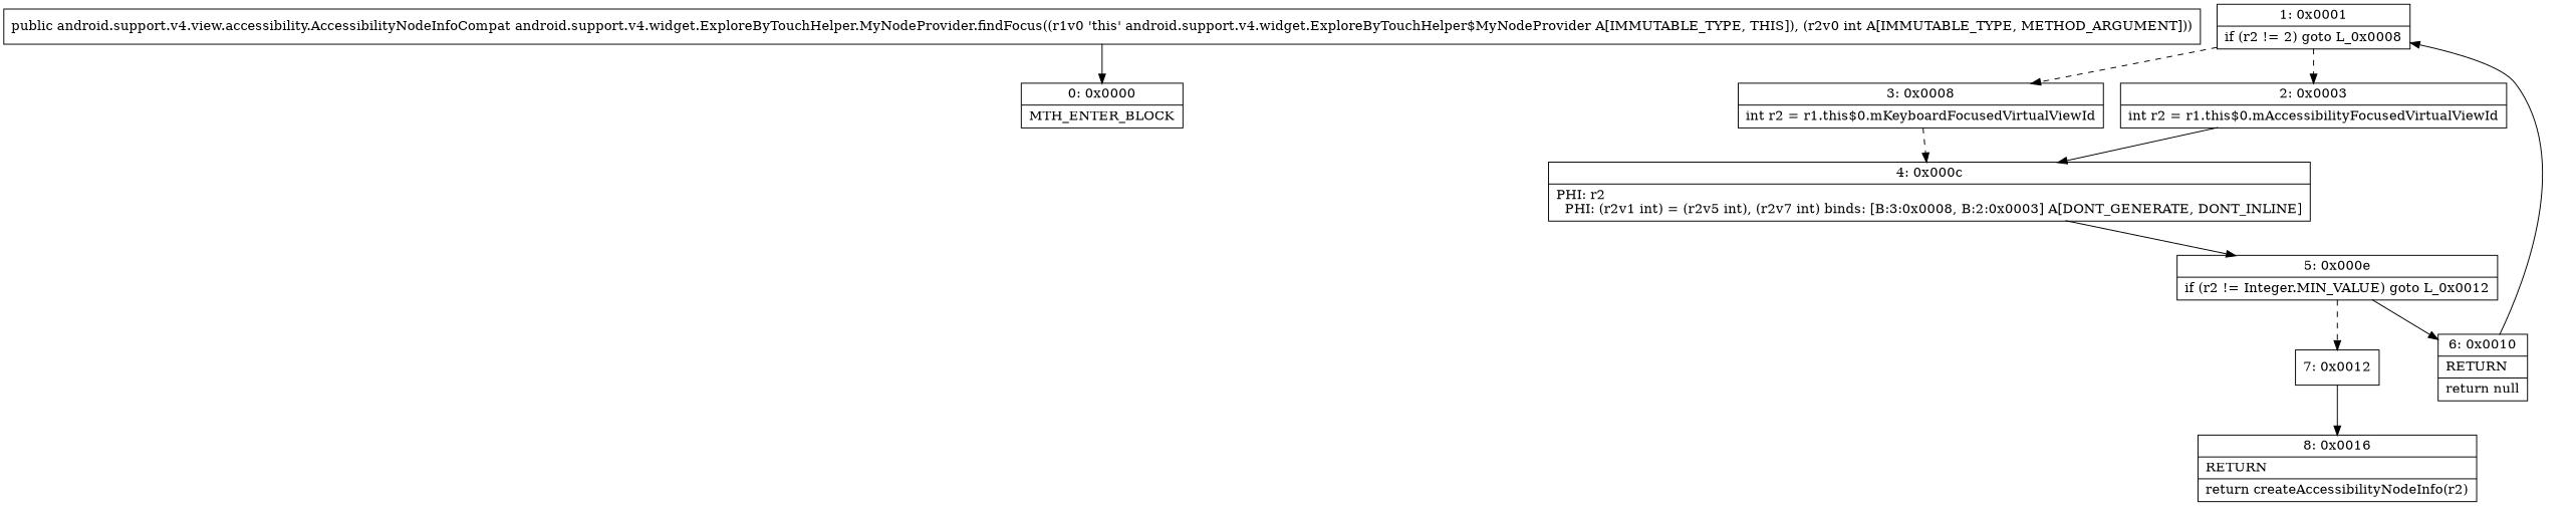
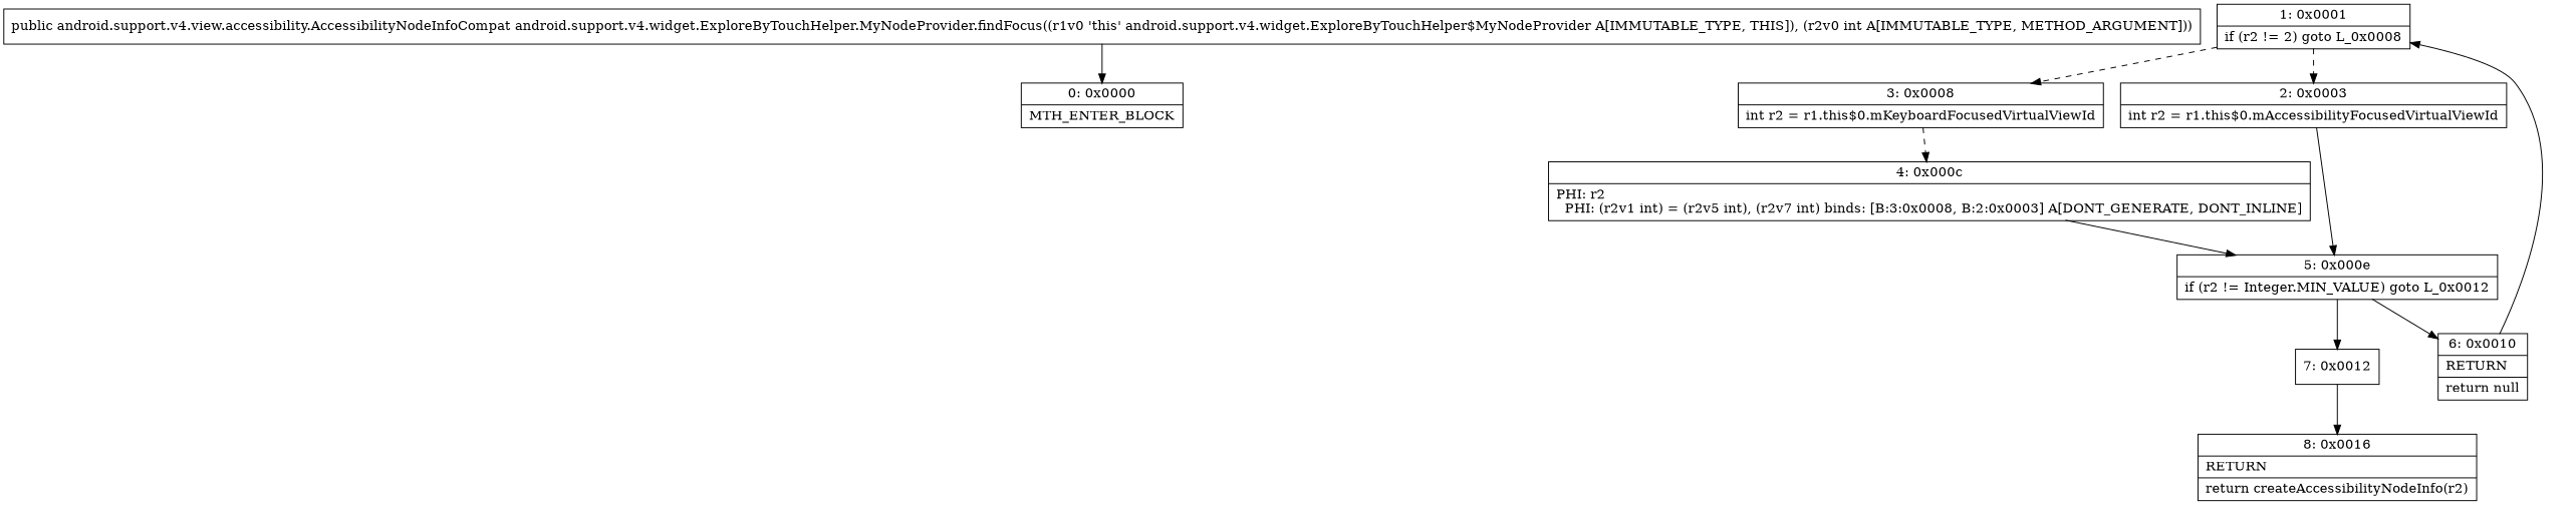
  digraph {
    node [shape=record]
    n1 [label="{0\:\ 0x0000|MTH_ENTER_BLOCK\l}"]
    n2 [label="{1\:\ 0x0001|if (r2 != 2) goto L_0x0008\l}"]
    n3 [label="{2\:\ 0x0003|int r2 = r1.this$0.mAccessibilityFocusedVirtualViewId\l}"]
    n4 [label="{3\:\ 0x0008|int r2 = r1.this$0.mKeyboardFocusedVirtualViewId\l}"]
    n5 [label="{4\:\ 0x000c|PHI: r2 \l  PHI: (r2v1 int) = (r2v5 int), (r2v7 int) binds: [B:3:0x0008, B:2:0x0003] A[DONT_GENERATE, DONT_INLINE]\l}"]
    n6 [label="{5\:\ 0x000e|if (r2 != Integer.MIN_VALUE) goto L_0x0012\l}"]
    n7 [label="{6\:\ 0x0010|RETURN\l|return null\l}"]
    n8 [label="{7\:\ 0x0012}"]
    n9 [label="{8\:\ 0x0016|RETURN\l|return createAccessibilityNodeInfo(r2)\l}"]
    n10 [label="{public android.support.v4.view.accessibility.AccessibilityNodeInfoCompat android.support.v4.widget.ExploreByTouchHelper.MyNodeProvider.findFocus((r1v0 'this' android.support.v4.widget.ExploreByTouchHelper$MyNodeProvider A[IMMUTABLE_TYPE, THIS]), (r2v0 int A[IMMUTABLE_TYPE, METHOD_ARGUMENT])) }"]
    n2 -> n3 [style=dashed]
    n2 -> n4 [style=dashed]
-   n3 -> n5
+   n3 -> n6
    n4 -> n5 [style=dashed]
    n5 -> n6
    n6 -> n7 [style=solid]
-   n6 -> n8 [style=dashed]
+   n6 -> n8
    n7 -> n2
    n8 -> n9
    n10 -> n1
  }
